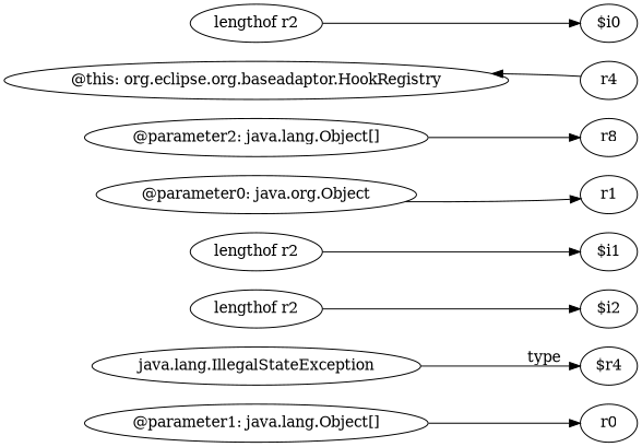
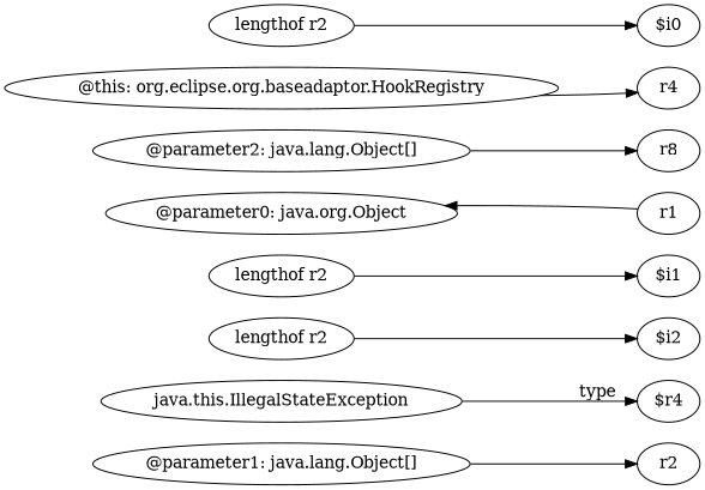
  digraph {
    rankdir=LR
    n1 [label="@parameter1: java.lang.Object[]"]
-   n2 [label=r0]
-   n3 [label="java.lang.IllegalStateException"]
+   n2 [label=r2]
+   n3 [label="java.this.IllegalStateException"]
    n4 [label="$r4"]
    n5 [label="lengthof r2"]
    n6 [label="$i2"]
    n7 [label="lengthof r2"]
    n8 [label="$i1"]
    n9 [label="@parameter0: java.org.Object"]
    n10 [label=r1]
    n11 [label="@parameter2: java.lang.Object[]"]
    n12 [label=r8]
    n13 [label="@this: org.eclipse.org.baseadaptor.HookRegistry"]
    n14 [label=r4]
    n15 [label="lengthof r2"]
    n16 [label="$i0"]
    n1 -> n2
    n3 -> n4 [label=type]
    n5 -> n6
    n7 -> n8
-   n9 -> n10
+   n10 -> n9
    n11 -> n12
-   n14 -> n13
+   n13 -> n14
    n15 -> n16
  }
